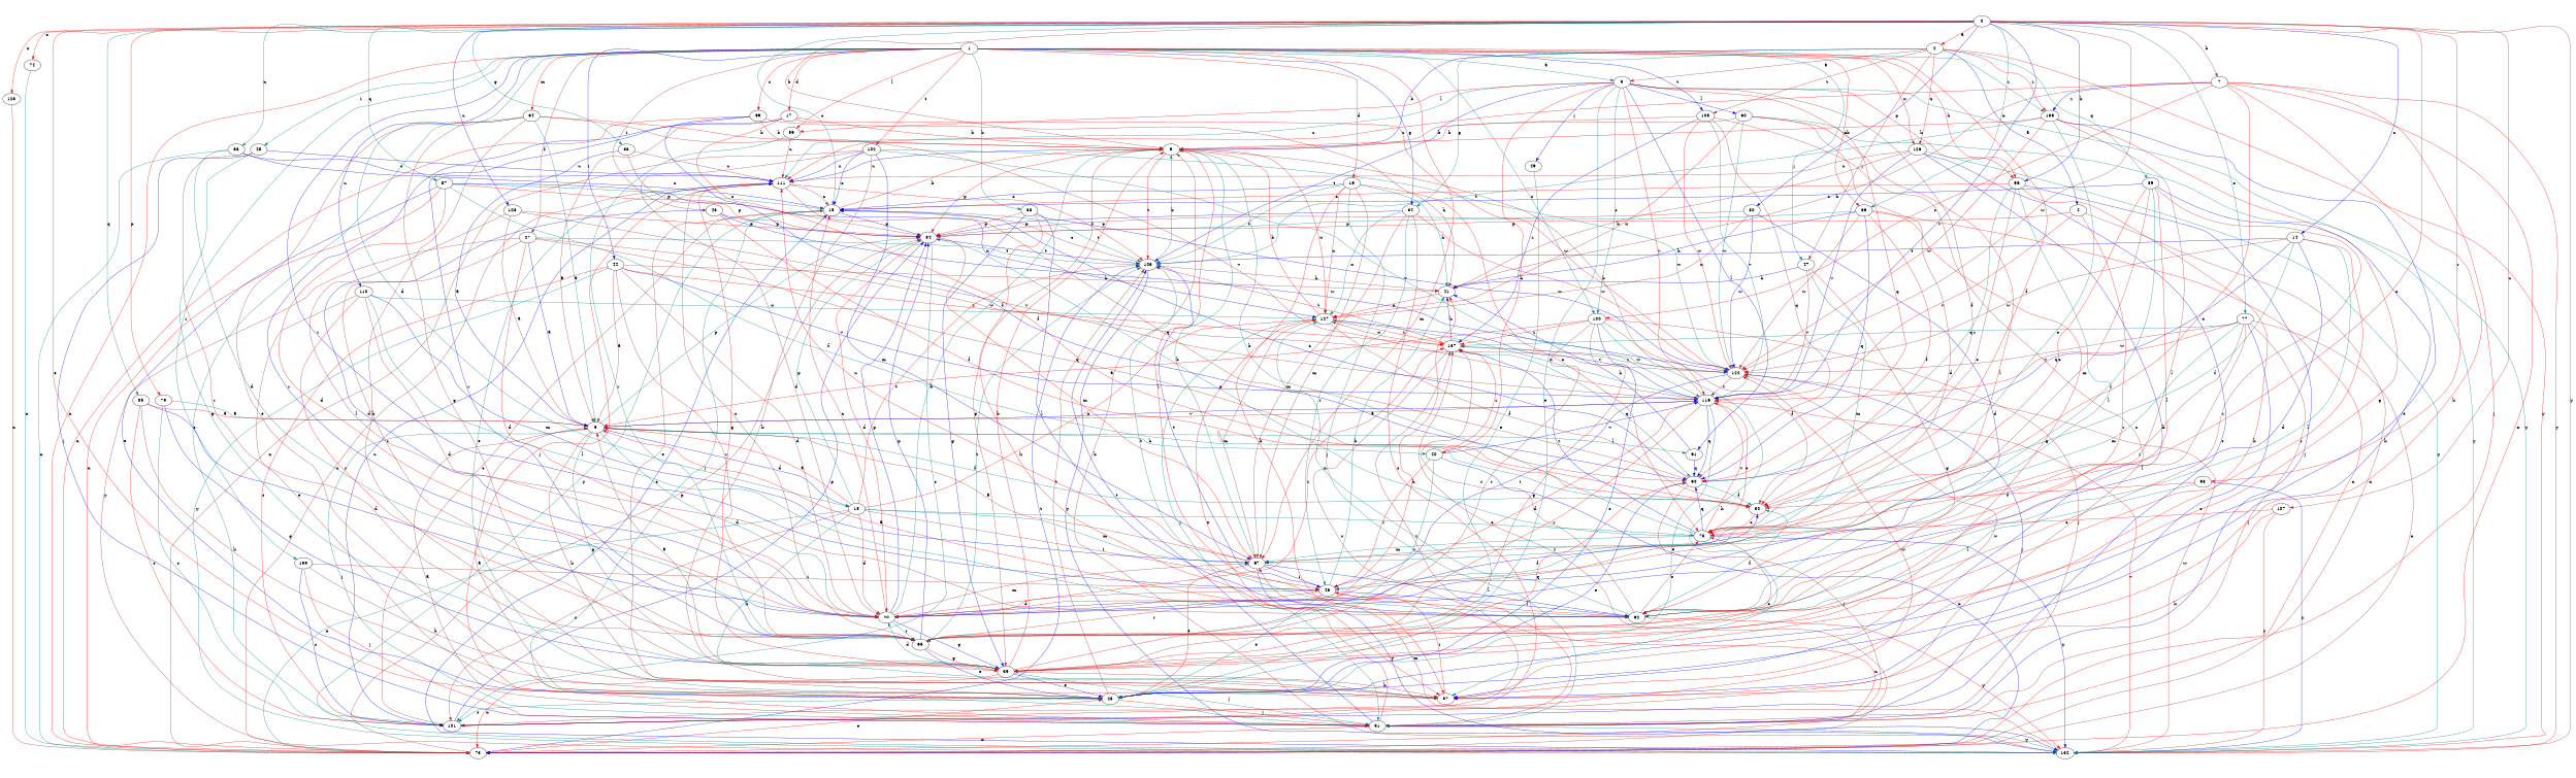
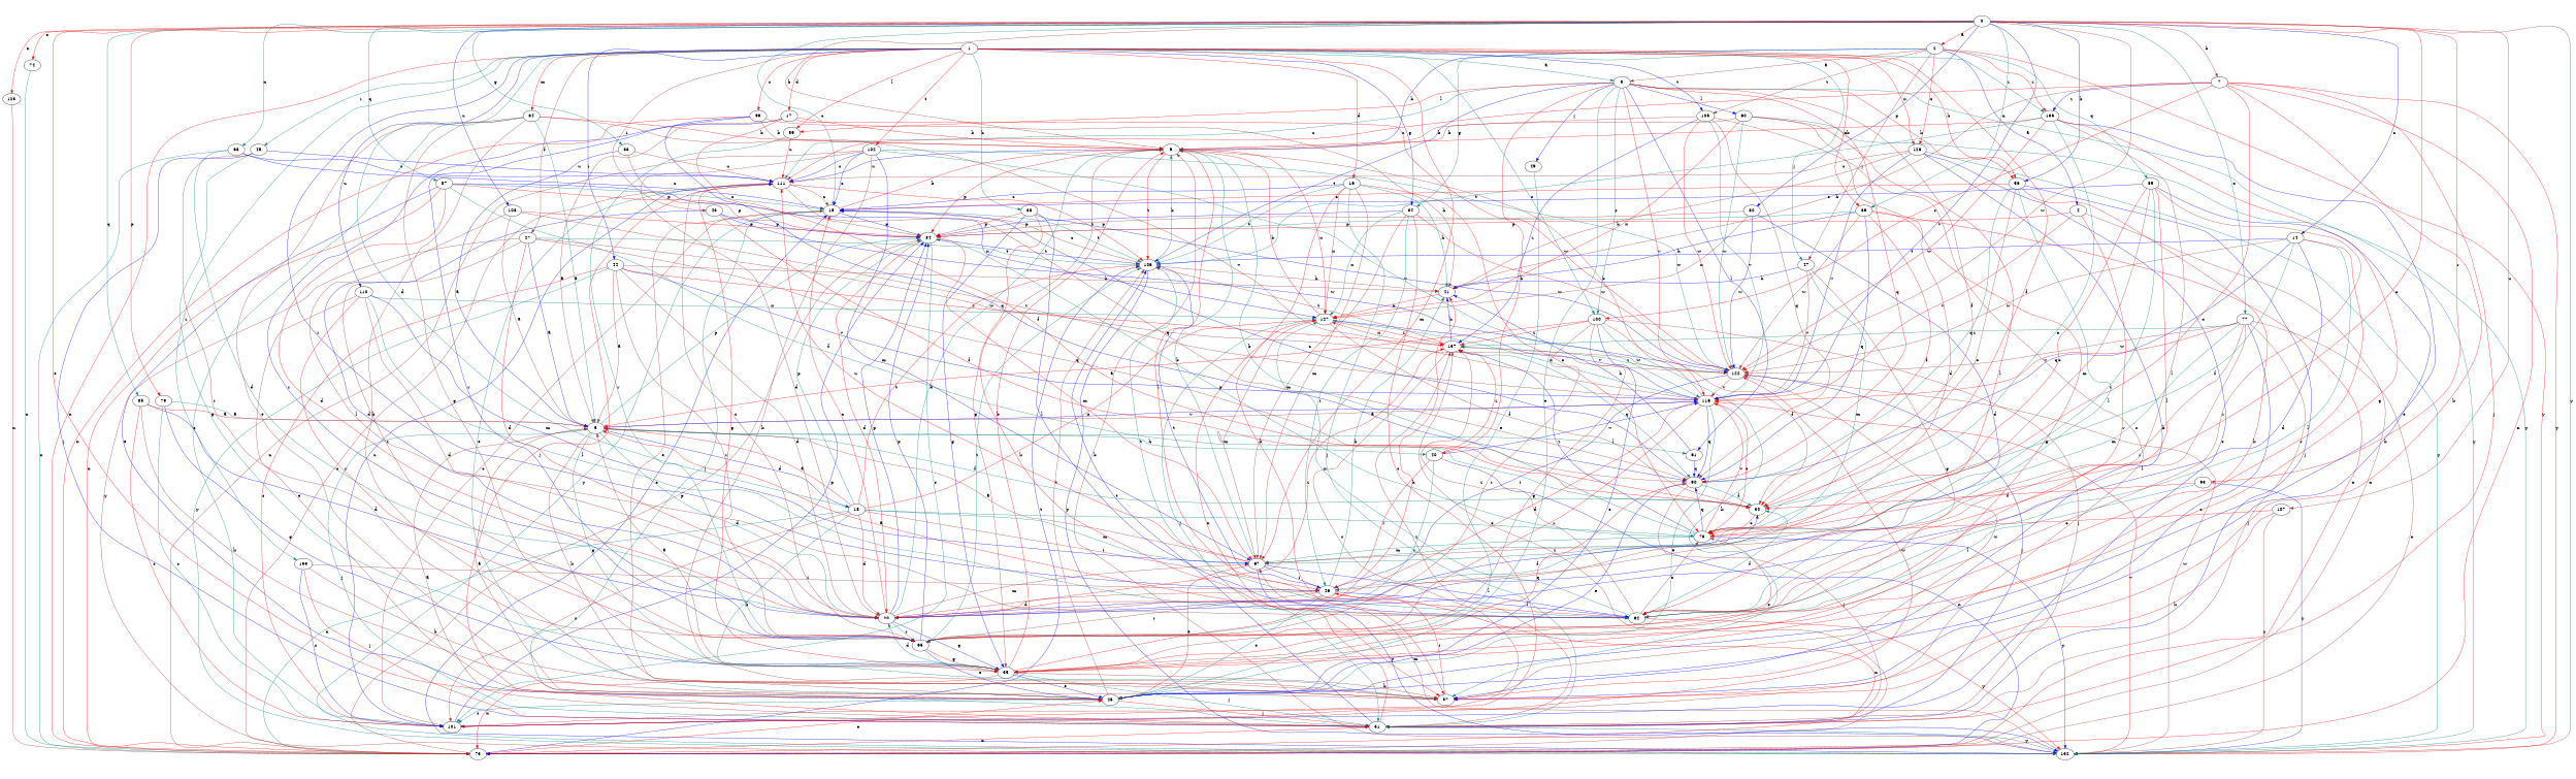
  strict digraph {
    edge [color=red]
    0
    2
    7
    9
    14
    15
    25
    33
    56
    68
    69
    74
    77
    78
    79
    80
    85
    87
    93
    107
    108
    116
    122
    123
    132
    3
    34
    47
    105
    126
    136
    4
    89
    73
    100
    111
    51
    57
    41
    106
    84
    35
    62
    127
    30
    90
    95
    20
    5
    101
    46
    67
    137
    1
    16
    17
    18
    27
    38
    43
    44
    45
    59
    64
    99
    102
    110
    133
    40
    49
    60
    61
    0 -> 2 [label=a]
    0 -> 7 [color=brown label=b]
    0 -> 9 [color=brown label=b]
    0 -> 14 [color=blue label=c]
    0 -> 15 [color=teal label=c]
    0 -> 25 [label=e]
    0 -> 33 [color=teal label=g]
    0 -> 56 [color=blue label=k]
    0 -> 68 [color=teal label=n]
    0 -> 69 [color=teal label=n]
    0 -> 74 [label=o]
    0 -> 77 [color=teal label=o]
    0 -> 78 [label=o]
    0 -> 79 [label=p]
    0 -> 80 [color=blue label=p]
    0 -> 85 [color=teal label=q]
    0 -> 87 [color=teal label=q]
    0 -> 93 [label=r]
    0 -> 107 [color=brown label=u]
    0 -> 108 [color=blue label=u]
    0 -> 116 [color=blue label=v]
    0 -> 122 [color=brown label=w]
    0 -> 123 [label=x]
    0 -> 132 [color=brown label=y]
    2 -> 9 [color=blue label=b]
    2 -> 132 [label=y]
    2 -> 3 [color=brown label=a]
    2 -> 34 [color=teal label=g]
    2 -> 47 [color=brown label=j]
    2 -> 105 [color=brown label=t]
    2 -> 126 [label=x]
    2 -> 136 [label=z]
    2 -> 4 [color=blue label=a]
    2 -> 89 [color=teal label=q]
    7 -> 78 [label=o]
    7 -> 132 [label=y]
    7 -> 136 [color=blue label=z]
    7 -> 73 [label=n]
    7 -> 100 [label=s]
    7 -> 111 [label=u]
    7 -> 51 [label=j]
    7 -> 57 [label=k]
    7 -> 41 [color=brown label=h]
    9 -> 111 [color=blue label=u]
    9 -> 106 [label=t]
    9 -> 84 [label=p]
    9 -> 35 [color=brown label=g]
    9 -> 62 [label=l]
    9 -> 127 [label=x]
    14 -> 122 [color=brown label=w]
    14 -> 106 [color=blue label=t]
    14 -> 62 [color=teal label=l]
    14 -> 30 [color=teal label=f]
    14 -> 90 [color=blue label=q]
    14 -> 95 [label=r]
    14 -> 20 [color=blue label=d]
    15 -> 9 [label=b]
    15 -> 25 [color=brown label=e]
    15 -> 132 [color=teal label=y]
    15 -> 51 [color=teal label=j]
    15 -> 106 [color=teal label=t]
    15 -> 84 [color=blue label=p]
    25 -> 51 [label=j]
    25 -> 106 [color=brown label=t]
    25 -> 5 [color=brown label=a]
    25 -> 101 [color=teal label=s]
    33 -> 111 [color=brown label=u]
    33 -> 84 [color=brown label=p]
    33 -> 5 [color=blue label=a]
    56 -> 15 [label=c]
    56 -> 78 [color=brown label=o]
    56 -> 51 [color=blue label=j]
    56 -> 57 [label=k]
    56 -> 62 [color=teal label=l]
    56 -> 90 [color=teal label=q]
    68 -> 15 [color=blue label=c]
    68 -> 73 [color=teal label=n]
    68 -> 111 [color=blue label=u]
    68 -> 20 [color=teal label=d]
    69 -> 122 [color=brown label=w]
    69 -> 73 [label=n]
    69 -> 41 [color=blue label=h]
    69 -> 84 [color=teal label=p]
    69 -> 35 [label=g]
    69 -> 30 [label=f]
    69 -> 90 [color=blue label=q]
    74 -> 73 [color=teal label=n]
    77 -> 25 [color=blue label=e]
    77 -> 116 [label=v]
    77 -> 122 [color=brown label=w]
    77 -> 73 [color=brown label=n]
    77 -> 51 [color=brown label=j]
    77 -> 62 [color=brown label=l]
    77 -> 46 [color=brown label=i]
    77 -> 67 [color=teal label=m]
    77 -> 137 [color=teal label=z]
    78 -> 9 [color=teal label=b]
    78 -> 116 [label=v]
    78 -> 132 [color=blue label=y]
    78 -> 84 [color=teal label=p]
    78 -> 90 [color=blue label=q]
    78 -> 67 [color=teal label=m]
    78 -> 137 [color=blue label=z]
    79 -> 35 [color=blue label=g]
    79 -> 5 [color=teal label=a]
    79 -> 101 [color=teal label=s]
    80 -> 122 [color=blue label=w]
    80 -> 84 [color=brown label=p]
    80 -> 127 [color=brown label=x]
    80 -> 20 [color=blue label=d]
    85 -> 57 [color=brown label=k]
    85 -> 20 [color=blue label=d]
    85 -> 5 [label=a]
    85 -> 101 [label=s]
    87 -> 15 [color=teal label=c]
    87 -> 25 [color=blue label=e]
    87 -> 73 [label=n]
    87 -> 84 [label=p]
    87 -> 127 [color=blue label=x]
    87 -> 30 [color=teal label=f]
    87 -> 20 [label=d]
    93 -> 132 [color=blue label=y]
    93 -> 62 [color=teal label=l]
    93 -> 30 [label=f]
    107 -> 78 [label=o]
    107 -> 132 [color=brown label=y]
    107 -> 57 [label=k]
    108 -> 116 [color=brown label=v]
    108 -> 84 [label=p]
    108 -> 62 [color=brown label=l]
    108 -> 5 [color=brown label=a]
    116 -> 9 [color=brown label=b]
    116 -> 25 [color=teal label=e]
    116 -> 78 [label=o]
    116 -> 127 [color=teal label=x]
    116 -> 90 [color=blue label=q]
    116 -> 95 [label=r]
    116 -> 20 [label=d]
    116 -> 5 [color=brown label=a]
    122 -> 116 [color=brown label=v]
    122 -> 51 [color=blue label=j]
    122 -> 46 [color=blue label=i]
    122 -> 137 [color=teal label=z]
    123 -> 73 [color=brown label=n]
    132 -> 9 [color=brown label=b]
    132 -> 15 [color=blue label=c]
    132 -> 116 [label=v]
    132 -> 122 [color=brown label=w]
    132 -> 67 [color=brown label=m]
    3 -> 25 [color=teal label=e]
    3 -> 56 [label=k]
    3 -> 116 [label=v]
    3 -> 132 [color=teal label=y]
    3 -> 100 [color=teal label=s]
    3 -> 111 [color=teal label=u]
    3 -> 106 [color=blue label=t]
    3 -> 30 [color=brown label=f]
    3 -> 90 [label=q]
    3 -> 59 [label=l]
    3 -> 40 [label=h]
    3 -> 49 [color=blue label=j]
    3 -> 60 [color=blue label=l]
    3 -> 61 [color=blue label=l]
    34 -> 122 [label=w]
    34 -> 84 [color=blue label=p]
    34 -> 127 [color=teal label=x]
    34 -> 101 [label=s]
    34 -> 46 [color=teal label=i]
    34 -> 67 [color=brown label=m]
    47 -> 116 [color=brown label=v]
    47 -> 41 [color=blue label=h]
    47 -> 35 [color=brown label=g]
    47 -> 67 [color=teal label=m]
    105 -> 9 [color=brown label=b]
    105 -> 116 [color=teal label=v]
    105 -> 122 [label=w]
    105 -> 90 [color=brown label=q]
    105 -> 101 [color=brown label=s]
    105 -> 137 [color=blue label=z]
    126 -> 116 [color=blue label=v]
    126 -> 132 [color=teal label=y]
    126 -> 111 [color=brown label=u]
    126 -> 57 [color=blue label=k]
    126 -> 41 [color=brown label=h]
    126 -> 101 [color=blue label=s]
    136 -> 9 [label=b]
    136 -> 25 [color=blue label=e]
    136 -> 78 [color=teal label=o]
    136 -> 122 [label=w]
    136 -> 106 [color=teal label=t]
    136 -> 35 [label=g]
    136 -> 62 [color=brown label=l]
    4 -> 116 [label=v]
    4 -> 73 [color=brown label=n]
    4 -> 84 [label=p]
    4 -> 95 [label=r]
    89 -> 15 [color=blue label=c]
    89 -> 78 [label=o]
    89 -> 57 [color=blue label=k]
    89 -> 62 [label=l]
    89 -> 95 [color=brown label=r]
    89 -> 46 [color=teal label=i]
    89 -> 67 [color=brown label=m]
    73 -> 25 [label=e]
    73 -> 111 [color=brown label=u]
    73 -> 106 [color=blue label=t]
    73 -> 84 [color=brown label=p]
    73 -> 137 [color=brown label=z]
    100 -> 25 [color=blue label=e]
    100 -> 51 [color=brown label=j]
    100 -> 57 [color=teal label=k]
    100 -> 35 [color=brown label=g]
    100 -> 30 [color=brown label=f]
    100 -> 95 [color=brown label=r]
    100 -> 5 [label=a]
    100 -> 137 [label=z]
    111 -> 15 [color=brown label=c]
    111 -> 25 [color=teal label=e]
    111 -> 51 [label=j]
    111 -> 106 [label=t]
    111 -> 35 [label=g]
    111 -> 90 [color=brown label=q]
    51 -> 132 [color=teal label=y]
    51 -> 73 [label=n]
    51 -> 106 [color=blue label=t]
    51 -> 127 [label=x]
    51 -> 5 [color=brown label=a]
    51 -> 137 [color=brown label=z]
    57 -> 122 [color=brown label=w]
    57 -> 46 [label=i]
    41 -> 127 [label=x]
    106 -> 9 [color=teal label=b]
    106 -> 15 [color=brown label=c]
    106 -> 132 [color=blue label=y]
    106 -> 41 [color=brown label=h]
    84 -> 106 [color=blue label=t]
    84 -> 20 [label=d]
    84 -> 101 [color=teal label=s]
    84 -> 67 [label=m]
    35 -> 9 [label=b]
    35 -> 25 [color=blue label=e]
    35 -> 78 [color=brown label=o]
    35 -> 73 [label=n]
    35 -> 51 [color=teal label=j]
    35 -> 57 [color=brown label=k]
    35 -> 41 [label=h]
    35 -> 90 [label=q]
    35 -> 20 [color=teal label=d]
    35 -> 5 [color=brown label=a]
    62 -> 78 [color=brown label=o]
    62 -> 132 [label=y]
    62 -> 106 [color=teal label=t]
    62 -> 127 [color=teal label=x]
    62 -> 30 [color=teal label=f]
    62 -> 5 [label=a]
    62 -> 137 [color=brown label=z]
    127 -> 9 [label=b]
    127 -> 116 [color=blue label=v]
    127 -> 51 [color=teal label=j]
    127 -> 30 [color=brown label=f]
    127 -> 67 [color=brown label=m]
    127 -> 137 [label=z]
    30 -> 78 [label=o]
    90 -> 15 [color=blue label=c]
    90 -> 25 [color=blue label=e]
    90 -> 51 [color=brown label=j]
    90 -> 30 [color=teal label=f]
    95 -> 25 [color=blue label=e]
    95 -> 111 [color=brown label=u]
    95 -> 106 [color=teal label=t]
    95 -> 84 [color=blue label=p]
    95 -> 35 [label=g]
    20 -> 9 [color=teal label=b]
    20 -> 15 [label=c]
    20 -> 84 [color=blue label=p]
    20 -> 35 [color=blue label=g]
    20 -> 30 [color=blue label=f]
    20 -> 95 [color=teal label=r]
    20 -> 67 [color=brown label=m]
    20 -> 137 [label=z]
    5 -> 116 [color=blue label=v]
    5 -> 51 [color=teal label=j]
    5 -> 57 [color=brown label=k]
    5 -> 84 [color=teal label=p]
    5 -> 35 [color=teal label=g]
    5 -> 30 [color=teal label=f]
    5 -> 20 [color=teal label=d]
    5 -> 18 [color=blue label=d]
    5 -> 40 [color=teal label=h]
    5 -> 61 [color=teal label=l]
    101 -> 15 [color=brown label=c]
    101 -> 122 [label=w]
    101 -> 111 [color=blue label=u]
    101 -> 84 [color=blue label=p]
    46 -> 25 [color=teal label=e]
    46 -> 73 [label=n]
    46 -> 41 [color=teal label=h]
    46 -> 106 [color=blue label=t]
    46 -> 62 [color=blue label=l]
    46 -> 95 [color=brown label=r]
    46 -> 20 [color=brown label=d]
    67 -> 9 [color=teal label=b]
    67 -> 25 [label=e]
    67 -> 132 [color=blue label=y]
    67 -> 111 [label=u]
    67 -> 62 [color=blue label=l]
    67 -> 5 [color=brown label=a]
    67 -> 46 [color=blue label=i]
    137 -> 122 [color=brown label=w]
    137 -> 41 [color=blue label=h]
    137 -> 106 [color=brown label=t]
    137 -> 127 [color=brown label=x]
    137 -> 90 [color=teal label=q]
    137 -> 101 [color=brown label=s]
    1 -> 56 [label=k]
    1 -> 69 [label=n]
    1 -> 3 [color=teal label=a]
    1 -> 34 [color=blue label=g]
    1 -> 47 [color=teal label=j]
    1 -> 105 [color=blue label=t]
    1 -> 126 [label=x]
    1 -> 136 [color=teal label=z]
    1 -> 73 [label=n]
    1 -> 100 [color=teal label=s]
    1 -> 30 [label=f]
    1 -> 46 [color=blue label=i]
    1 -> 67 [label=m]
    1 -> 16 [label=d]
    1 -> 17 [label=d]
    1 -> 18 [color=teal label=d]
    1 -> 27 [color=brown label=f]
    1 -> 38 [color=teal label=h]
    1 -> 43 [color=brown label=i]
    1 -> 44 [color=blue label=i]
    1 -> 45 [color=teal label=i]
    1 -> 59 [label=l]
    1 -> 64 [label=m]
    1 -> 99 [label=s]
    1 -> 102 [label=t]
    1 -> 110 [color=blue label=u]
    1 -> 133 [color=teal label=z]
    16 -> 15 [color=blue label=c]
    16 -> 78 [label=o]
    16 -> 51 [color=teal label=j]
    16 -> 57 [label=k]
    16 -> 41 [color=teal label=h]
    16 -> 106 [color=teal label=t]
    16 -> 127 [color=brown label=x]
    16 -> 67 [color=brown label=m]
    17 -> 9 [label=b]
    17 -> 122 [label=w]
    17 -> 30 [label=f]
    17 -> 95 [color=blue label=r]
    17 -> 5 [color=brown label=a]
    18 -> 78 [color=teal label=o]
    18 -> 73 [color=teal label=n]
    18 -> 57 [color=teal label=k]
    18 -> 106 [label=t]
    18 -> 84 [color=teal label=p]
    18 -> 127 [label=x]
    18 -> 20 [color=brown label=d]
    18 -> 5 [label=a]
    18 -> 101 [color=brown label=s]
    18 -> 46 [color=brown label=i]
    18 -> 67 [color=teal label=m]
    27 -> 122 [color=brown label=w]
    27 -> 132 [color=brown label=y]
    27 -> 106 [color=teal label=t]
    27 -> 90 [color=brown label=q]
    27 -> 95 [color=brown label=r]
    27 -> 20 [label=d]
    27 -> 5 [color=blue label=a]
    38 -> 122 [color=blue label=w]
    38 -> 57 [label=k]
    38 -> 84 [label=p]
    38 -> 35 [color=blue label=g]
    38 -> 62 [color=blue label=l]
    43 -> 122 [color=blue label=w]
    43 -> 84 [color=blue label=p]
    43 -> 30 [label=f]
    43 -> 20 [color=blue label=d]
    44 -> 116 [color=blue label=v]
    44 -> 132 [color=teal label=y]
    44 -> 41 [color=brown label=h]
    44 -> 95 [color=brown label=r]
    44 -> 20 [color=brown label=d]
    44 -> 5 [color=brown label=a]
    44 -> 101 [label=s]
    44 -> 137 [label=z]
    45 -> 111 [color=blue label=u]
    45 -> 51 [color=blue label=j]
    45 -> 35 [color=teal label=g]
    45 -> 95 [color=brown label=r]
    59 -> 111 [label=u]
    59 -> 95 [color=teal label=r]
    64 -> 9 [label=b]
    64 -> 25 [color=brown label=e]
    64 -> 116 [color=brown label=v]
    64 -> 57 [color=brown label=k]
    64 -> 35 [color=brown label=g]
    64 -> 5 [color=teal label=a]
    64 -> 101 [color=teal label=s]
    99 -> 9 [color=brown label=b]
    99 -> 73 [label=n]
    99 -> 41 [color=brown label=h]
-   99 -> 90 [color=blue label=f]
+   99 -> 90 [color=blue label=q]
    99 -> 95 [color=blue label=r]
    102 -> 15 [color=blue label=c]
    102 -> 116 [color=teal label=v]
    102 -> 122 [color=teal label=w]
    102 -> 73 [color=brown label=n]
    102 -> 111 [color=blue label=u]
    102 -> 57 [color=brown label=k]
    102 -> 20 [color=brown label=d]
    102 -> 67 [color=blue label=m]
    110 -> 25 [color=brown label=e]
    110 -> 62 [color=teal label=l]
    110 -> 127 [color=teal label=x]
    110 -> 95 [label=r]
    110 -> 20 [color=brown label=d]
    110 -> 67 [color=blue label=m]
    133 -> 51 [label=j]
    133 -> 57 [color=brown label=k]
    133 -> 101 [color=blue label=s]
    133 -> 46 [color=brown label=i]
    40 -> 116 [color=blue label=v]
    40 -> 73 [color=blue label=n]
    40 -> 95 [color=teal label=r]
    40 -> 46 [label=i]
    40 -> 137 [label=z]
    49 -> 25 [color=teal label=e]
    60 -> 9 [color=brown label=b]
    60 -> 122 [color=teal label=w]
    60 -> 132 [color=teal label=y]
    60 -> 62 [label=l]
    60 -> 127 [label=x]
    60 -> 20 [color=brown label=d]
    61 -> 41 [color=blue label=h]
    61 -> 90 [color=blue label=q]
  }
